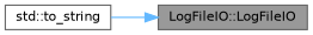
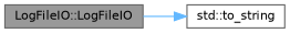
  digraph {
    rankdir=LR
    node [fontname=Helvetica fontsize=10 shape=box style=filled]
    n1 [color=gray40 fillcolor=grey60 fontcolor=black height=0.2 label="LogFileIO::LogFileIO" width=0.4]
    n2 [color=grey40 fillcolor=white height=0.2 label="std::to_string" width=0.4]
-   n2 -> n1 [color=steelblue1 fontname=Helvetica fontsize=10 labelfontname=Helvetica labelfontsize=10 style=solid]
+   n1 -> n2 [color=steelblue1 fontname=Helvetica fontsize=10 labelfontname=Helvetica labelfontsize=10 style=solid]
  }
